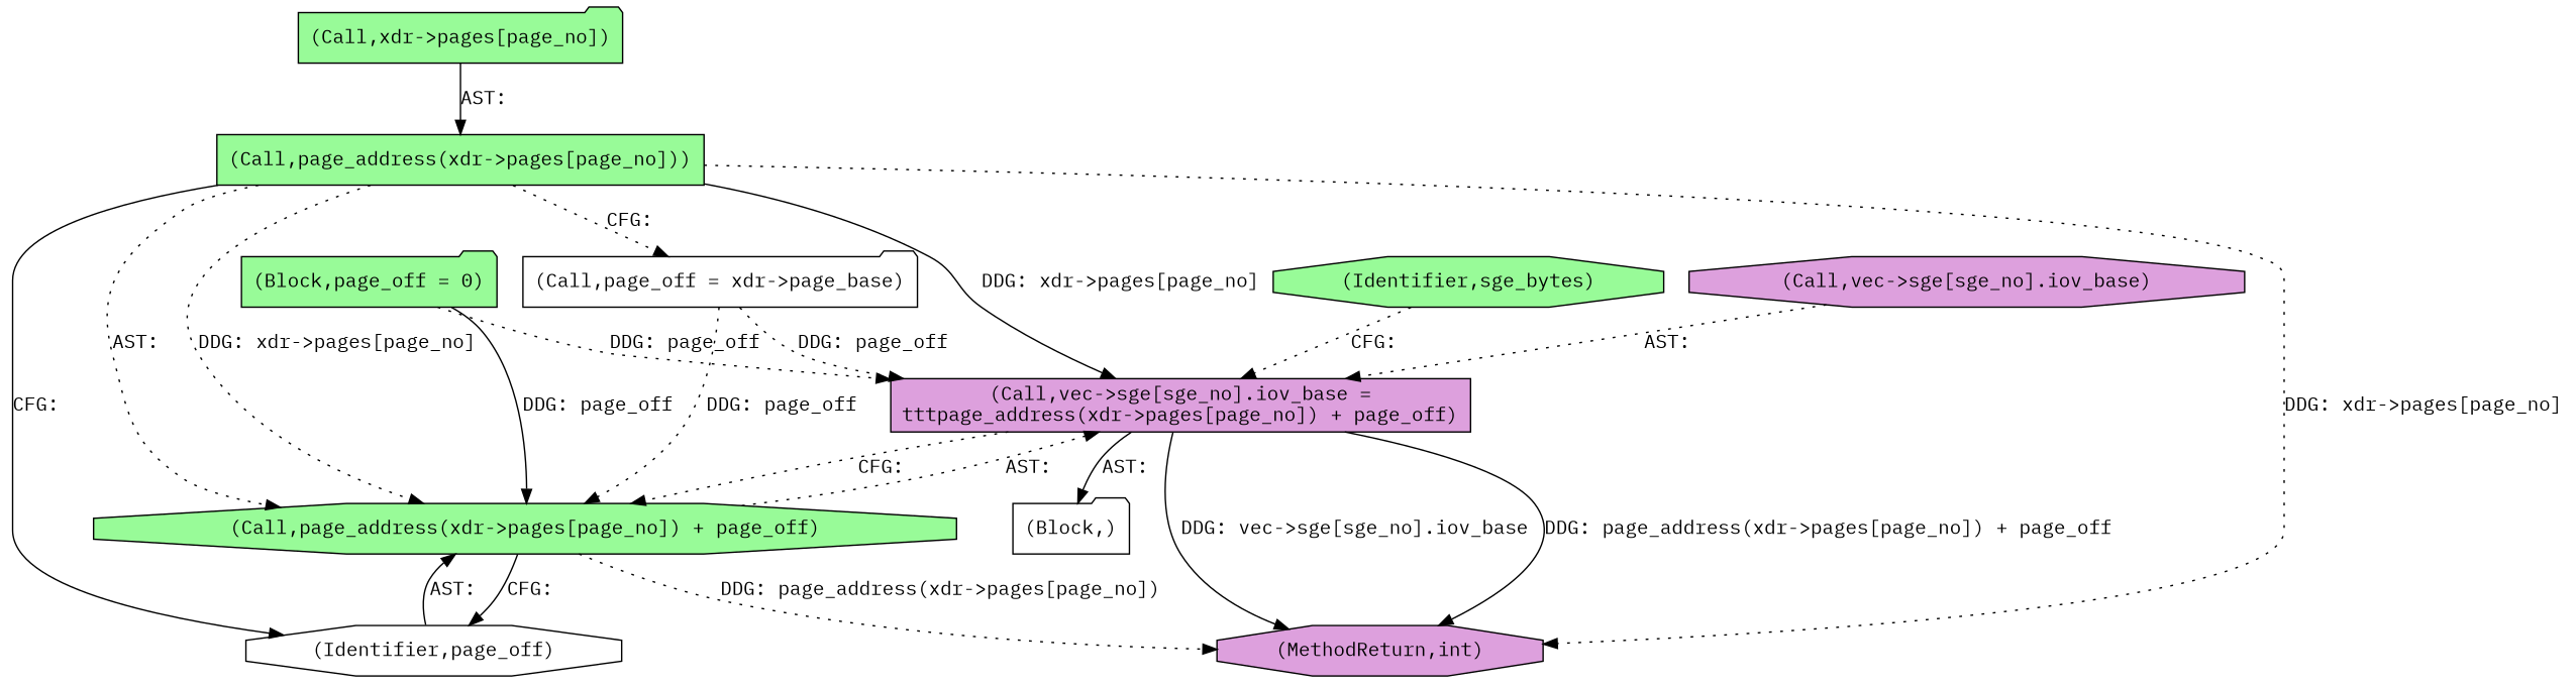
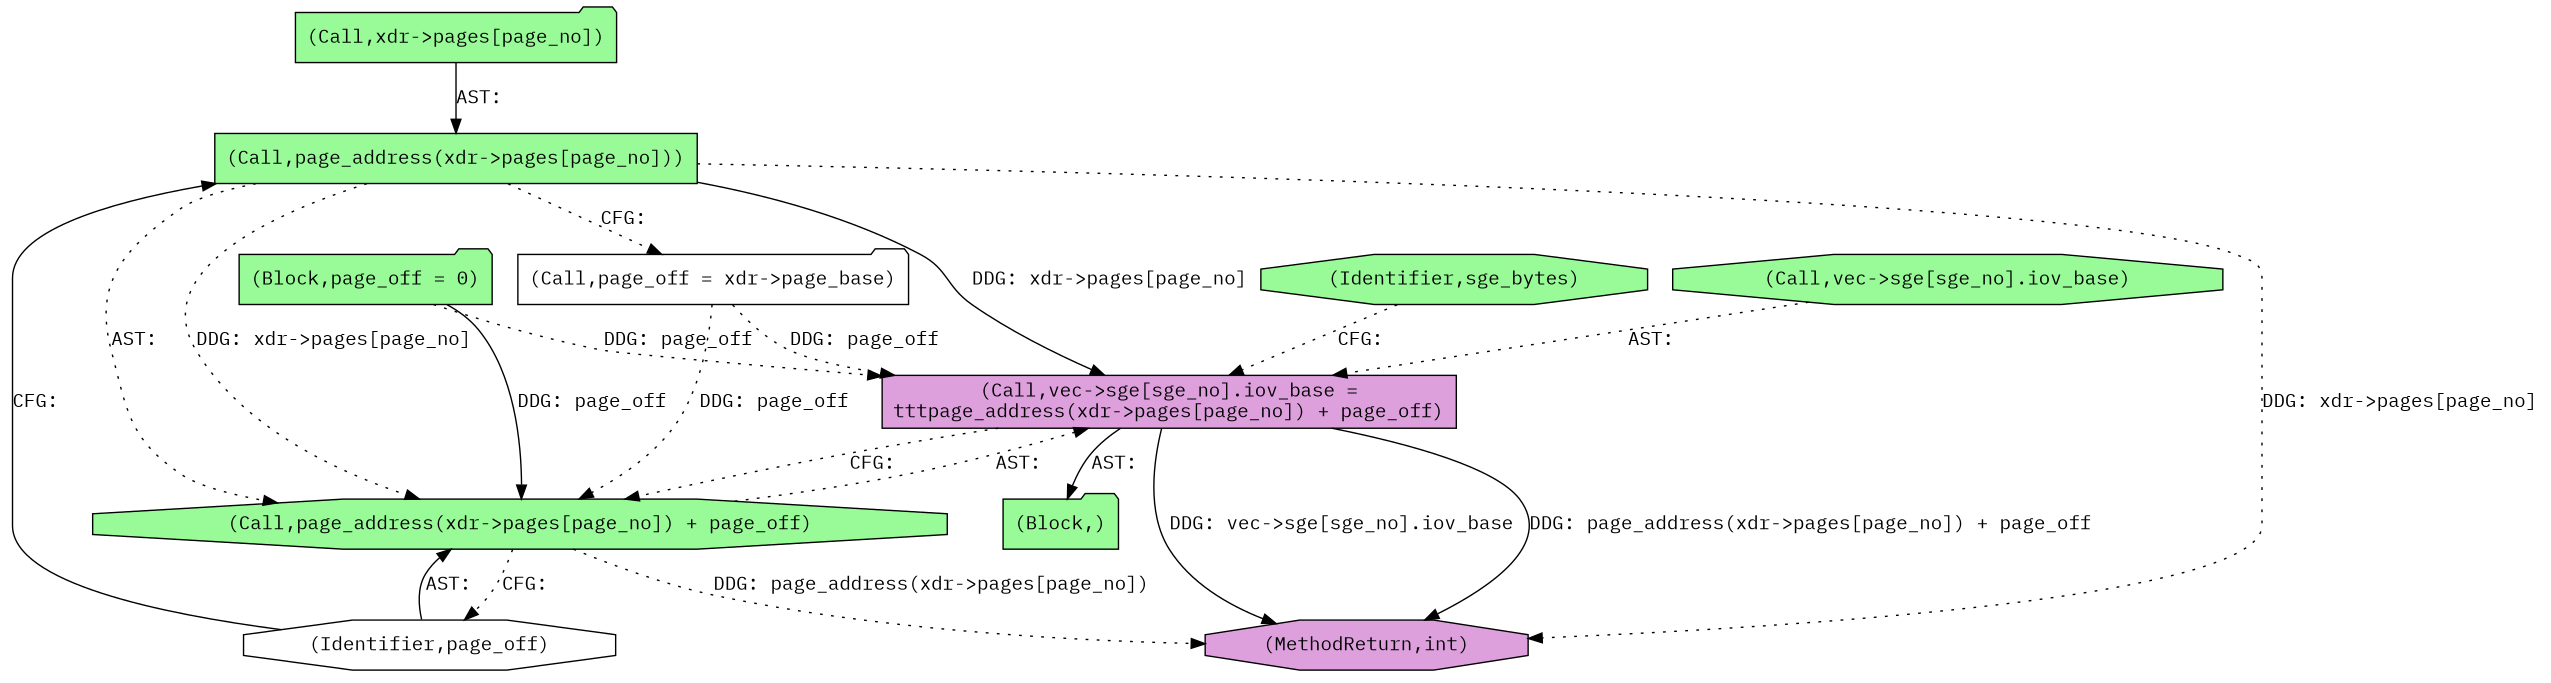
  digraph {
    fontname="IBM Plex Mono"
    node [fillcolor=palegreen fontname="IBM Plex Mono" shape=octagon style=filled]
    edge [fontname="IBM Plex Mono" style=dotted]
    n1 [label="(Call,page_address(xdr->pages[page_no]))" shape=box]
    n2 [fillcolor=plum label="(Call,vec->sge[sge_no].iov_base =\n\t\t\tpage_address(xdr->pages[page_no]) + page_off)" shape=box]
    n3 [label="(Call,page_address(xdr->pages[page_no]) + page_off)"]
    n4 [fillcolor=plum label="(MethodReturn,int)"]
    n5 [fillcolor=white label="(Call,page_off = xdr->page_base)" shape=folder]
-   n6 [fillcolor=white label="(Block,)" shape=folder]
+   n6 [label="(Block,)" shape=folder]
    n7 [fillcolor=white label="(Identifier,page_off)"]
    n8 [label="(Call,xdr->pages[page_no])" shape=folder]
    n9 [label="(Identifier,sge_bytes)"]
-   n10 [fillcolor=plum label="(Call,vec->sge[sge_no].iov_base)"]
+   n10 [label="(Call,vec->sge[sge_no].iov_base)"]
    n11 [label="(Block,page_off = 0)" shape=folder]
    n1 -> n2 [label="DDG: xdr->pages[page_no]" style=solid]
    n1 -> n3 [label="AST: "]
    n1 -> n3 [label="DDG: xdr->pages[page_no]"]
    n1 -> n4 [label="DDG: xdr->pages[page_no]"]
    n1 -> n5 [label="CFG: "]
    n2 -> n3 [label="CFG: "]
    n2 -> n4 [label="DDG: page_address(xdr->pages[page_no]) + page_off" style=solid]
    n2 -> n4 [label="DDG: vec->sge[sge_no].iov_base" style=solid]
    n2 -> n6 [label="AST: " style=solid]
    n3 -> n2 [label="AST: "]
    n3 -> n4 [label="DDG: page_address(xdr->pages[page_no])"]
-   n3 -> n7 [label="CFG: " style=solid]
+   n3 -> n7 [label="CFG: "]
    n5 -> n2 [label="DDG: page_off"]
    n5 -> n3 [label="DDG: page_off"]
-   n1 -> n7 [label="CFG: " style=solid]
+   n7 -> n1 [label="CFG: " style=solid]
    n7 -> n3 [label="AST: " style=solid]
    n8 -> n1 [label="AST: " style=solid]
    n9 -> n2 [label="CFG: "]
    n10 -> n2 [label="AST: "]
    n11 -> n2 [label="DDG: page_off"]
    n11 -> n3 [label="DDG: page_off" style=solid]
  }
